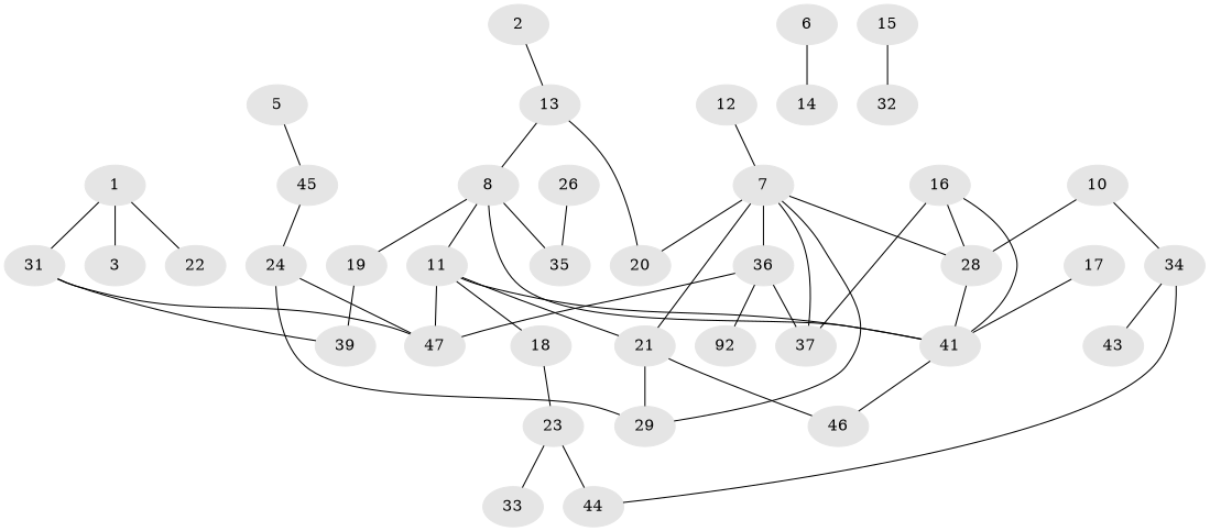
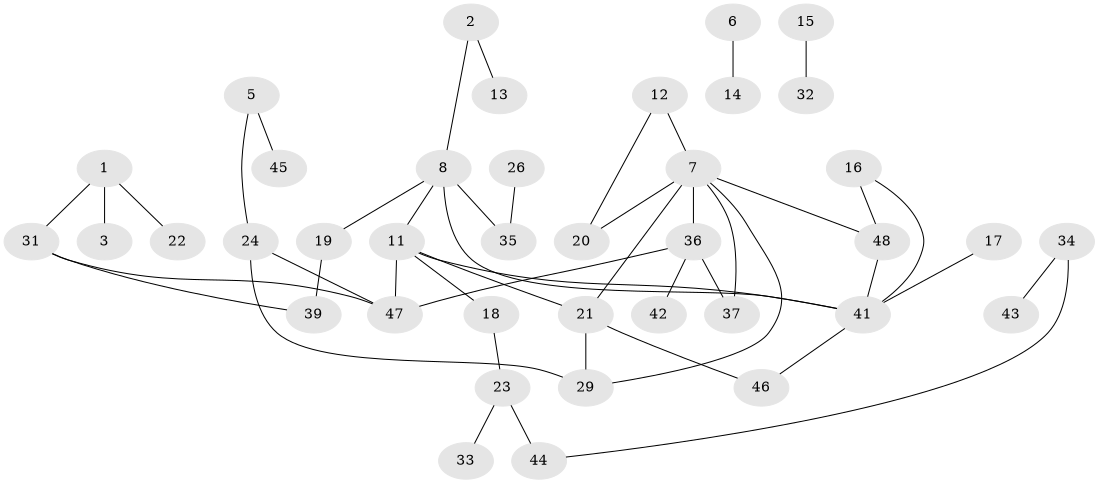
  graph {
    node [color=gray90 style=filled]
    edge [weight=1.0]
    1
    3
    22
    31
    39
    47
    2
    8
    13
    11
    19
    35
    41
    7
    20
    21
-   28
+   28 [label=48]
    29
    36
    37
    5
    24
    45
    6
    14
    46
-   42 [label=92]
+   42
    18
-   10
    34
    44
    43
    23
    12
    15
    32
    16
    33
    26
    n40 [label=17]
    1 -- 3
    1 -- 22
    1 -- 31
    31 -- 39
    31 -- 47
-   13 -- 8
+   2 -- 8
    2 -- 13
    8 -- 11
    8 -- 19
    8 -- 35
    8 -- 41
    11 -- 47
    11 -- 41 [weight=2.0]
    11 -- 21
    11 -- 18
    19 -- 39
    41 -- 46
    7 -- 20
    7 -- 21
    7 -- 28
    7 -- 29
    7 -- 36
    7 -- 37
    21 -- 29
    21 -- 46
    28 -- 41 [weight=2.0]
    36 -- 47
    36 -- 37
    36 -- 42
-   45 -- 24
+   5 -- 24
    5 -- 45
    24 -- 47
    24 -- 29
    6 -- 14
    18 -- 23
-   10 -- 28
-   10 -- 34
    34 -- 44
    34 -- 43
    23 -- 44 [weight=2.0]
    23 -- 33
    12 -- 7
-   13 -- 20
+   12 -- 20
    15 -- 32
    16 -- 41
    16 -- 28
-   16 -- 37 [weight=2.0]
    26 -- 35
    n40 -- 41
  }
